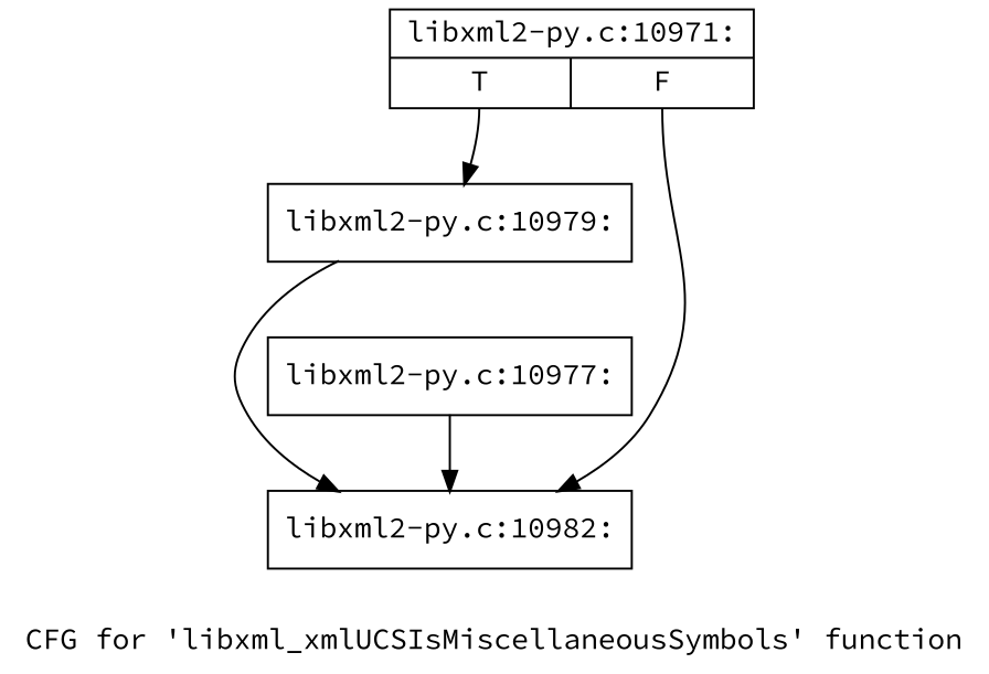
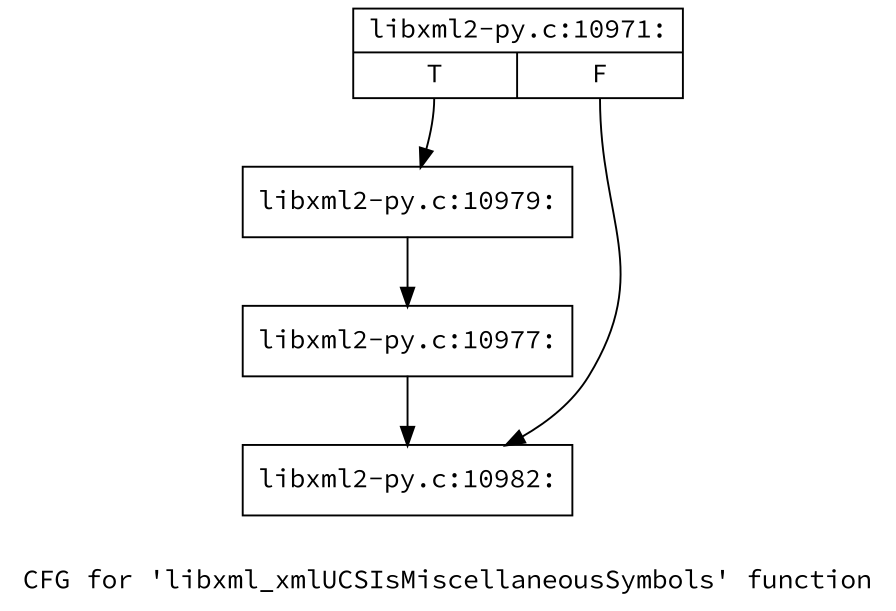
  digraph {
    fontname="Source Code Pro"
    label="CFG for 'libxml_xmlUCSIsMiscellaneousSymbols' function"
    node [fontname="Source Code Pro" shape=record]
    edge [fontname="Source Code Pro"]
    n1 [label="{libxml2-py.c:10971:|{<s0>T|<s1>F}}"]
    n2 [label="{libxml2-py.c:10979:}"]
    n3 [label="{libxml2-py.c:10982:}"]
    n4 [label="{libxml2-py.c:10977:}"]
    n1 -> n2 [tailport=s0]
    n1 -> n3 [tailport=s1]
-   n2 -> n3
+   n2 -> n4
    n4 -> n3
  }
